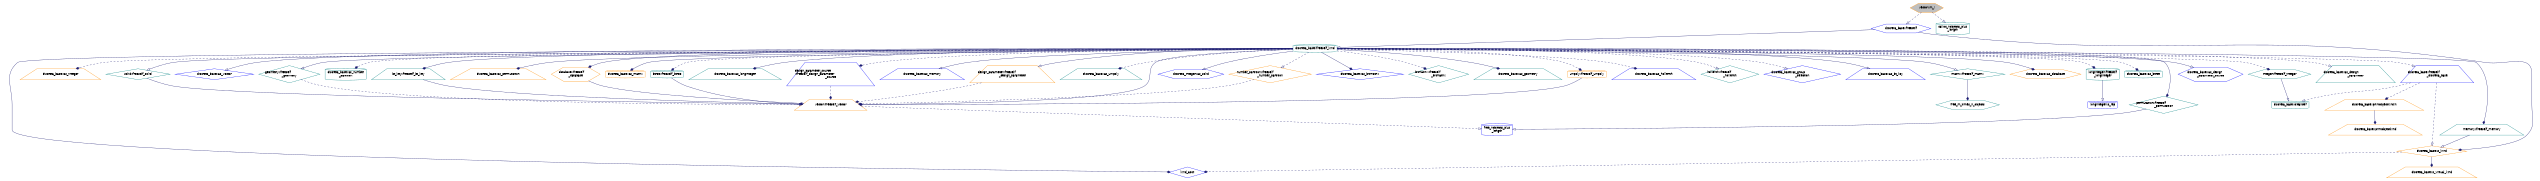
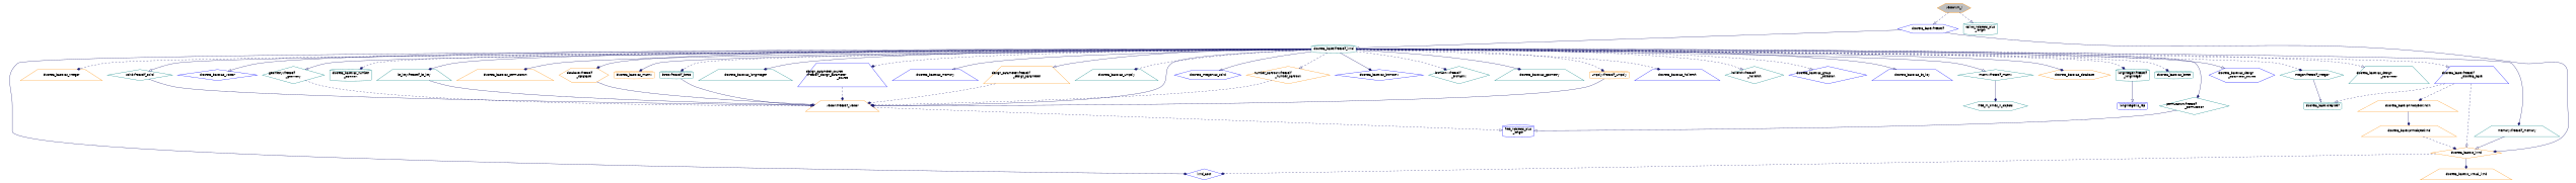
  digraph {
    rankdir=TB
    node [color=teal fillcolor=white fontname=Helvetica fontsize=10 shape=trapezium style=filled]
    edge [arrowhead=diamond color=midnightblue fontname=Helvetica fontsize=10 labelfontname=Helvetica labelfontsize=10 style=solid]
    n1 [color=darkorange fillcolor=grey75 fontcolor=black height=0.2 label="Vector::m_l" shape=hexagon width=0.4]
    n2 [color=blue height=0.2 label="discreta_base::freeself" shape=hexagon width=0.4]
    n3 [height=0.2 label="calloc_nobjects_plus\l_length" shape=cylinder width=0.4]
    n4 [height=0.2 label="discreta_base::freeself_kind" shape=cylinder width=0.4]
    n5 [color=darkorange height=0.2 label="discreta_base::s_kind" shape=diamond width=0.4]
    n6 [color=blue height=0.2 label="discreta_base::freeself\l_discreta_base" width=0.4]
    n7 [color=blue height=0.2 label=kind_ascii shape=diamond width=0.4]
    n8 [color=darkorange height=0.2 label="discreta_base::as_integer" width=0.4]
    n9 [height=0.2 label="integer::freeself_integer" shape=hexagon width=0.4]
    n10 [color=blue height=0.2 label="discreta_base::as_vector" shape=diamond width=0.4]
    n11 [color=darkorange height=0.2 label="Vector::freeself_vector" width=0.4]
    n12 [height=0.2 label="discreta_base::as_number\l_partition" shape=cylinder width=0.4]
    n13 [color=darkorange height=0.2 label="number_partition::freeself\l_number_partition" shape=diamond width=0.4]
    n14 [color=darkorange height=0.2 label="discreta_base::as_permutation" width=0.4]
    n15 [height=0.2 label="permutation::freeself\l_permutation" shape=diamond width=0.4]
    n16 [color=darkorange height=0.2 label="discreta_base::as_matrix" shape=cylinder width=0.4]
    n17 [height=0.2 label="matrix::freeself_matrix" shape=diamond width=0.4]
    n18 [height=0.2 label="discreta_base::as_longinteger" width=0.4]
    n19 [height=0.2 label="longinteger::freeself\l_longinteger" shape=cylinder width=0.4]
    n20 [color=blue height=0.2 label="discreta_base::as_memory" width=0.4]
    n21 [height=0.2 label="memory::freeself_memory" width=0.4]
    n22 [height=0.2 label="discreta_base::as_unipoly" width=0.4]
    n23 [color=darkorange height=0.2 label="unipoly::freeself_unipoly" shape=cylinder width=0.4]
    n24 [color=blue height=0.2 label="discreta_integer::as_solid" shape=hexagon width=0.4]
    n25 [height=0.2 label="solid::freeself_solid" shape=diamond width=0.4]
    n26 [color=blue height=0.2 label="discreta_base::as_bitmatrix" shape=diamond width=0.4]
    n27 [height=0.2 label="bitmatrix::freeself\l_bitmatrix" shape=diamond width=0.4]
    n28 [height=0.2 label="discreta_base::as_geometry" width=0.4]
    n29 [height=0.2 label="geometry::freeself\l_geometry" shape=diamond width=0.4]
    n30 [color=blue height=0.2 label="discreta_base::as_hollerith" width=0.4]
    n31 [height=0.2 label="hollerith::freeself\l_hollerith" shape=diamond width=0.4]
    n32 [color=blue height=0.2 label="discreta_base::as_group\l_selection" shape=diamond width=0.4]
    n33 [color=blue height=0.2 label="discreta_base::as_bt_key" width=0.4]
    n34 [height=0.2 label="bt_key::freeself_bt_key" width=0.4]
    n35 [color=darkorange height=0.2 label="discreta_base::as_database" shape=hexagon width=0.4]
    n36 [color=darkorange height=0.2 label="database::freeself\l_database" shape=hexagon width=0.4]
    n37 [height=0.2 label="discreta_base::as_btree" shape=cylinder width=0.4]
    n38 [height=0.2 label="btree::freeself_btree" shape=cylinder width=0.4]
    n39 [color=blue height=0.2 label="discreta_base::as_design\l_parameter_source" shape=hexagon width=0.4]
    n40 [color=blue height=0.2 label="design_parameter_source\l::freeself_design_parameter\l_source" width=0.4]
    n41 [height=0.2 label="discreta_base::as_design\l_parameter" width=0.4]
    n42 [color=darkorange height=0.2 label="design_parameter::freeself\l_design_parameter" width=0.4]
    n43 [color=darkorange height=0.2 label="discreta_base::s_virtual_kind" width=0.4]
    n44 [color=darkorange height=0.2 label="discreta_base::printobjectkindln" width=0.4]
    n45 [height=0.2 label="discreta_base::clearself" shape=cylinder width=0.4]
    n46 [color=blue height=0.2 label="free_nobjects_plus\l_length" shape=cylinder width=0.4]
    n47 [height=0.2 label=free_m_times_n_objects shape=hexagon width=0.4]
    n48 [color=blue height=0.2 label="longinteger::s_rep" shape=cylinder width=0.4]
    n49 [color=darkorange height=0.2 label="discreta_base::printobjectkind" width=0.4]
    n1 -> n2 [arrowhead=onormal style=dashed]
    n1 -> n3 [arrowhead=onormal style=dashed]
    n2 -> n4 [arrowhead=onormal]
    n2 -> n5
    n4 -> n6 [arrowhead=onormal style=dashed]
    n4 -> n7
    n4 -> n8 [style=dashed]
    n4 -> n9 [style=dashed]
    n4 -> n10 [arrowhead=onormal]
    n4 -> n11 [arrowhead=onormal]
    n4 -> n12 [style=dashed]
    n4 -> n13 [arrowhead=onormal style=dashed]
    n4 -> n14
    n4 -> n15
    n4 -> n16
    n4 -> n17 [arrowhead=onormal]
    n4 -> n18
    n4 -> n19 [style=dashed]
    n4 -> n20 [arrowhead=onormal]
    n4 -> n21
    n4 -> n22 [style=dashed]
    n4 -> n23 [style=dashed]
    n4 -> n24 [arrowhead=onormal]
    n4 -> n25 [arrowhead=onormal]
    n4 -> n26
    n4 -> n27 [style=dashed]
    n4 -> n28
    n4 -> n29 [arrowhead=onormal]
    n4 -> n30 [style=dashed]
    n4 -> n31 [arrowhead=onormal style=dashed]
    n4 -> n32 [arrowhead=onormal style=dashed]
    n4 -> n33 [arrowhead=onormal]
    n4 -> n34
    n4 -> n35
    n4 -> n36
    n4 -> n37 [style=dashed]
    n4 -> n38 [style=dashed]
    n4 -> n39 [arrowhead=onormal]
    n4 -> n40 [style=dashed]
    n4 -> n41 [arrowhead=onormal style=dashed]
    n4 -> n42 [arrowhead=onormal]
    n5 -> n7 [style=dashed]
    n5 -> n43
    n6 -> n5 [arrowhead=onormal style=dashed]
    n6 -> n44 [style=dashed]
    n6 -> n45 [arrowhead=onormal style=dashed]
    n9 -> n45 [arrowhead=onormal]
    n11 -> n46 [arrowhead=onormal style=dashed]
    n13 -> n11 [style=dashed]
    n15 -> n46 [arrowhead=onormal]
    n17 -> n47
    n19 -> n48 [arrowhead=onormal]
    n21 -> n5 [arrowhead=onormal]
    n23 -> n11
    n25 -> n11 [arrowhead=onormal]
    n29 -> n11 [arrowhead=onormal style=dashed]
    n34 -> n11
    n36 -> n11 [arrowhead=onormal]
    n38 -> n11 [arrowhead=onormal]
    n40 -> n11 [style=dashed]
    n42 -> n11 [style=dashed]
    n44 -> n49
+   n49 -> n5 [style=dashed]
  }
